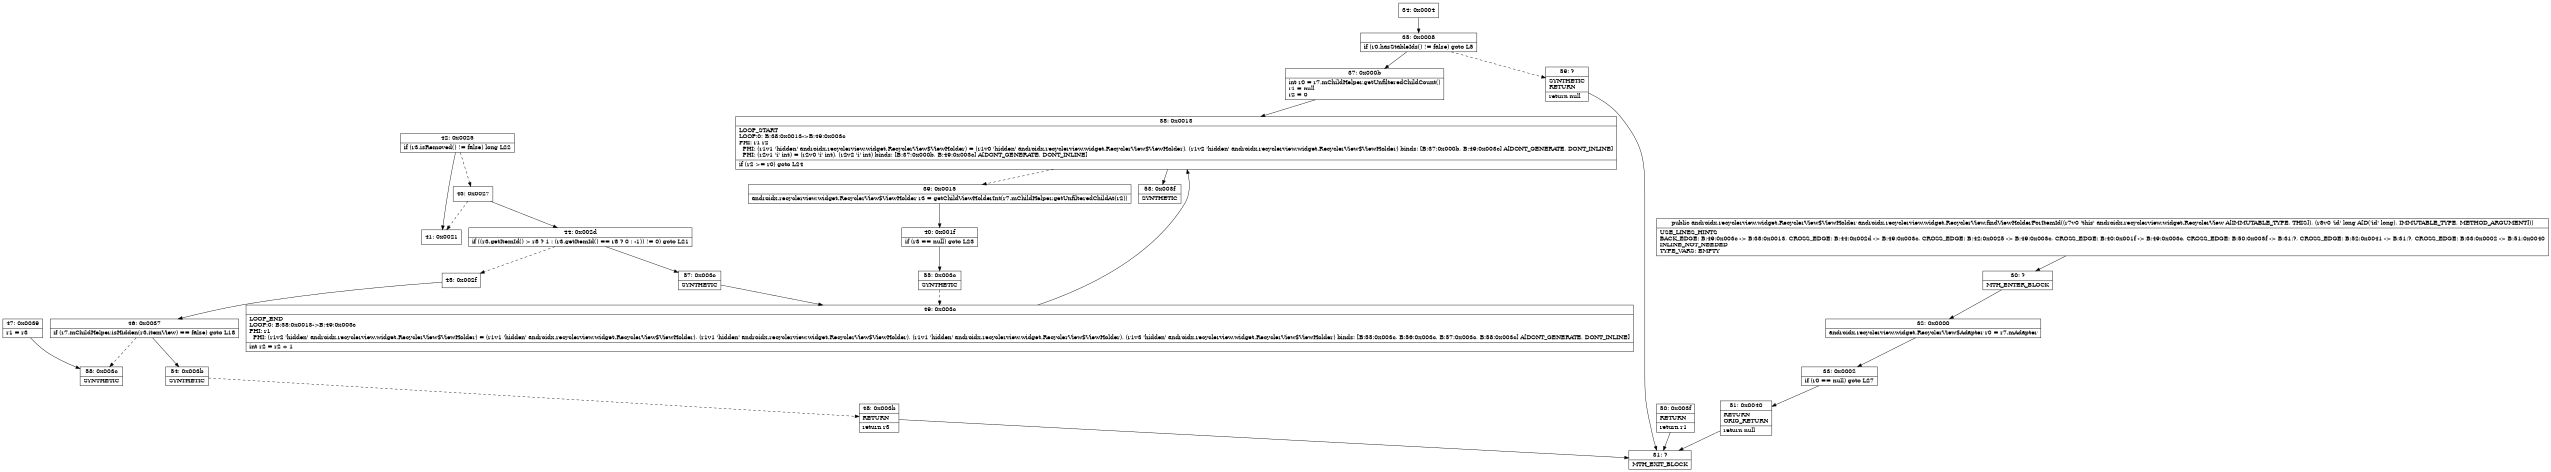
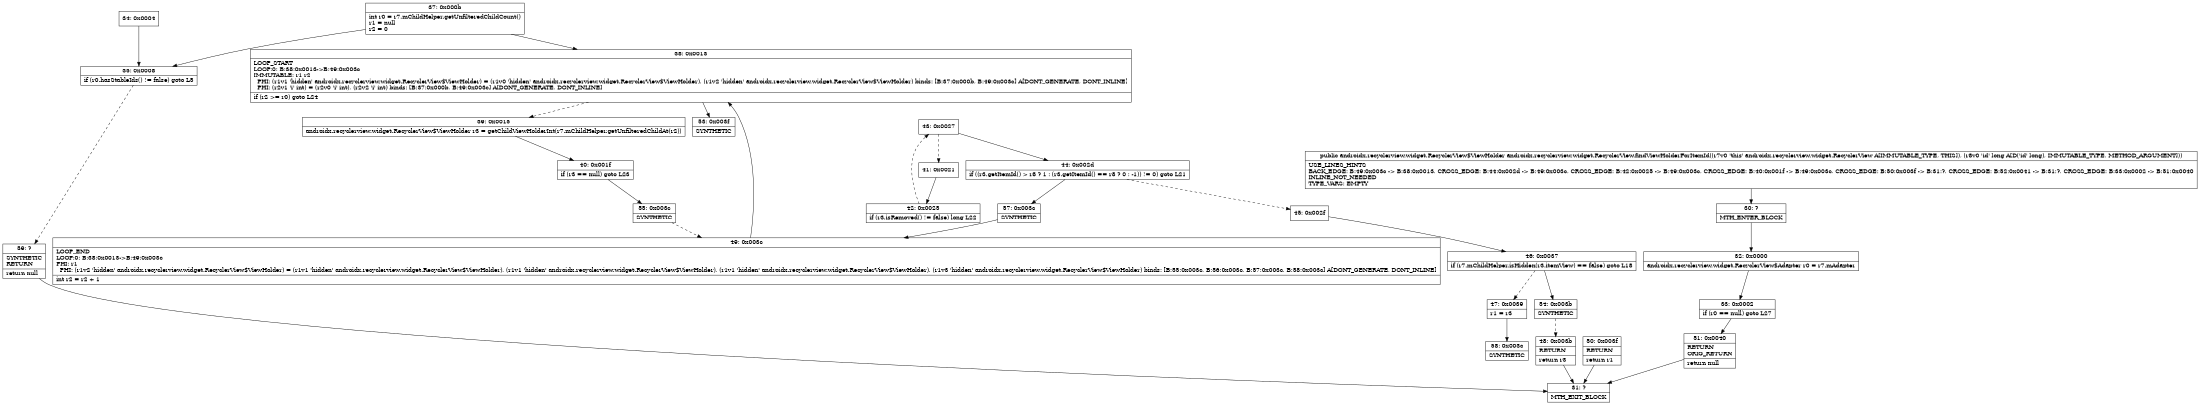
  digraph {
    node [shape=record]
    n1 [label="{30\:\ ?|MTH_ENTER_BLOCK\l}"]
    n2 [label="{32\:\ 0x0000|androidx.recyclerview.widget.RecyclerView$Adapter r0 = r7.mAdapter\l}"]
    n3 [label="{33\:\ 0x0002|if (r0 == null) goto L27\l}"]
    n4 [label="{51\:\ 0x0040|RETURN\lORIG_RETURN\l|return null\l}"]
    n5 [label="{34\:\ 0x0004}"]
    n6 [label="{35\:\ 0x0008|if (r0.hasStableIds() != false) goto L5\l}"]
    n7 [label="{31\:\ ?|MTH_EXIT_BLOCK\l}"]
    n8 [label="{37\:\ 0x000b|int r0 = r7.mChildHelper.getUnfilteredChildCount()\lr1 = null\lr2 = 0\l}"]
    n9 [label="{59\:\ ?|SYNTHETIC\lRETURN\l|return null\l}"]
-   n10 [label="{38\:\ 0x0013|LOOP_START\lLOOP:0: B:38:0x0013\-\>B:49:0x003c\lPHI: r1 r2 \l  PHI: (r1v1 'hidden' androidx.recyclerview.widget.RecyclerView$ViewHolder) = (r1v0 'hidden' androidx.recyclerview.widget.RecyclerView$ViewHolder), (r1v2 'hidden' androidx.recyclerview.widget.RecyclerView$ViewHolder) binds: [B:37:0x000b, B:49:0x003c] A[DONT_GENERATE, DONT_INLINE]\l  PHI: (r2v1 'i' int) = (r2v0 'i' int), (r2v2 'i' int) binds: [B:37:0x000b, B:49:0x003c] A[DONT_GENERATE, DONT_INLINE]\l|if (r2 \>= r0) goto L24\l}"]
+   n10 [label="{38\:\ 0x0013|LOOP_START\lLOOP:0: B:38:0x0013\-\>B:49:0x003c\lIMMUTABLE: r1 r2 \l  PHI: (r1v1 'hidden' androidx.recyclerview.widget.RecyclerView$ViewHolder) = (r1v0 'hidden' androidx.recyclerview.widget.RecyclerView$ViewHolder), (r1v2 'hidden' androidx.recyclerview.widget.RecyclerView$ViewHolder) binds: [B:37:0x000b, B:49:0x003c] A[DONT_GENERATE, DONT_INLINE]\l  PHI: (r2v1 'i' int) = (r2v0 'i' int), (r2v2 'i' int) binds: [B:37:0x000b, B:49:0x003c] A[DONT_GENERATE, DONT_INLINE]\l|if (r2 \>= r0) goto L24\l}"]
    n11 [label="{39\:\ 0x0015|androidx.recyclerview.widget.RecyclerView$ViewHolder r3 = getChildViewHolderInt(r7.mChildHelper.getUnfilteredChildAt(r2))\l}"]
    n12 [label="{53\:\ 0x003f|SYNTHETIC\l}"]
    n13 [label="{40\:\ 0x001f|if (r3 == null) goto L23\l}"]
    n14 [label="{55\:\ 0x003c|SYNTHETIC\l}"]
    n15 [label="{41\:\ 0x0021}"]
    n16 [label="{42\:\ 0x0025|if (r3.isRemoved() != false) long L22\l}"]
    n17 [label="{49\:\ 0x003c|LOOP_END\lLOOP:0: B:38:0x0013\-\>B:49:0x003c\lPHI: r1 \l  PHI: (r1v2 'hidden' androidx.recyclerview.widget.RecyclerView$ViewHolder) = (r1v1 'hidden' androidx.recyclerview.widget.RecyclerView$ViewHolder), (r1v1 'hidden' androidx.recyclerview.widget.RecyclerView$ViewHolder), (r1v1 'hidden' androidx.recyclerview.widget.RecyclerView$ViewHolder), (r1v3 'hidden' androidx.recyclerview.widget.RecyclerView$ViewHolder) binds: [B:55:0x003c, B:56:0x003c, B:57:0x003c, B:58:0x003c] A[DONT_GENERATE, DONT_INLINE]\l|int r2 = r2 + 1\l}"]
    n18 [label="{43\:\ 0x0027}"]
    n19 [label="{44\:\ 0x002d|if ((r3.getItemId() \> r8 ? 1 : (r3.getItemId() == r8 ? 0 : \-1)) != 0) goto L21\l}"]
    n20 [label="{45\:\ 0x002f}"]
    n21 [label="{57\:\ 0x003c|SYNTHETIC\l}"]
    n22 [label="{46\:\ 0x0037|if (r7.mChildHelper.isHidden(r3.itemView) == false) goto L18\l}"]
    n23 [label="{47\:\ 0x0039|r1 = r3\l}"]
    n24 [label="{54\:\ 0x003b|SYNTHETIC\l}"]
    n25 [label="{58\:\ 0x003c|SYNTHETIC\l}"]
    n26 [label="{48\:\ 0x003b|RETURN\l|return r3\l}"]
    n27 [label="{50\:\ 0x003f|RETURN\l|return r1\l}"]
    n28 [label="{public androidx.recyclerview.widget.RecyclerView$ViewHolder androidx.recyclerview.widget.RecyclerView.findViewHolderForItemId((r7v0 'this' androidx.recyclerview.widget.RecyclerView A[IMMUTABLE_TYPE, THIS]), (r8v0 'id' long A[D('id' long), IMMUTABLE_TYPE, METHOD_ARGUMENT]))  | USE_LINES_HINTS\lBACK_EDGE: B:49:0x003c \-\> B:38:0x0013, CROSS_EDGE: B:44:0x002d \-\> B:49:0x003c, CROSS_EDGE: B:42:0x0025 \-\> B:49:0x003c, CROSS_EDGE: B:40:0x001f \-\> B:49:0x003c, CROSS_EDGE: B:50:0x003f \-\> B:31:?, CROSS_EDGE: B:52:0x0041 \-\> B:31:?, CROSS_EDGE: B:33:0x0002 \-\> B:51:0x0040\lINLINE_NOT_NEEDED\lTYPE_VARS: EMPTY\l}"]
    n1 -> n2
    n2 -> n3
    n3 -> n4
    n4 -> n7
    n5 -> n6
-   n6 -> n8
+   n8 -> n6
    n6 -> n9 [style=dashed]
    n8 -> n10
    n9 -> n7
    n10 -> n11 [style=dashed]
    n10 -> n12
    n11 -> n13
    n13 -> n14
    n14 -> n17 [style=dashed]
-   n16 -> n15
+   n15 -> n16
    n16 -> n18 [style=dashed]
    n17 -> n10
    n18 -> n15 [style=dashed]
    n18 -> n19
    n19 -> n20 [style=dashed]
    n19 -> n21
    n20 -> n22
    n21 -> n17
-   n22 -> n25 [style=dashed]
+   n22 -> n23 [style=dashed]
    n22 -> n24
    n23 -> n25
    n24 -> n26 [style=dashed]
    n26 -> n7
    n27 -> n7
    n28 -> n1
  }
